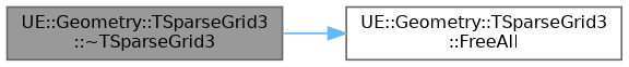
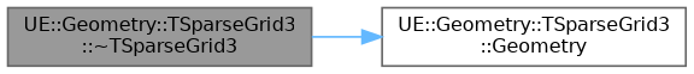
  digraph {
    rankdir=LR
    node [fontname=Helvetica fontsize=10 shape=box style=filled]
    n1 [color=gray40 fillcolor=grey60 fontcolor=black height=0.2 label="UE::Geometry::TSparseGrid3\l::~TSparseGrid3" width=0.4]
-   n2 [color=grey40 fillcolor=white height=0.2 label="UE::Geometry::TSparseGrid3\l::FreeAll" width=0.4]
+   n2 [color=grey40 fillcolor=white height=0.2 label="UE::Geometry::TSparseGrid3\l::Geometry" width=0.4]
    n1 -> n2 [color=steelblue1 fontname=Helvetica fontsize=10 labelfontname=Helvetica labelfontsize=10 style=solid]
  }
